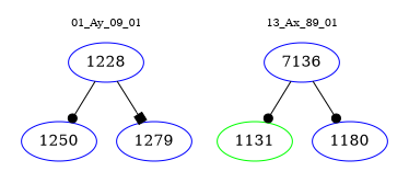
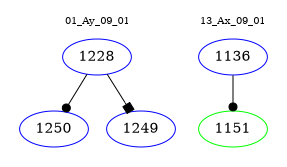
  digraph {
    node [color=blue]
    edge [arrowhead=dot color=black]
    n1 [label=1228]
    n2 [label=1250]
-   n3 [label=1279]
-   n4 [label=7136]
-   n5 [color=green label=1131]
-   n6 [label=1180]
+   n3 [label=1249]
+   n4 [label=1136]
+   n5 [color=green label=1151]
    subgraph cluster_1 {
      color=white
      fontsize=10
      label="01_Ay_09_01"
      n1
      n2
      n3
    }
    subgraph cluster_2 {
      color=white
      fontsize=10
-     label="13_Ax_89_01"
+     label="13_Ax_09_01"
      n4
      n5
-     n6
    }
    n1 -> n2
    n1 -> n3 [arrowhead=box]
    n4 -> n5
-   n4 -> n6
  }
